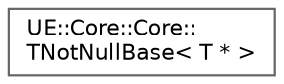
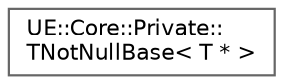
  digraph {
    rankdir=LR
-   n1 [color=grey40 fillcolor=white fontname=Helvetica fontsize=10 height=0.2 label="UE::Core::Core::\lTNotNullBase\< T * \>" shape=box style=filled width=0.4]
+   n1 [color=grey40 fillcolor=white fontname=Helvetica fontsize=10 height=0.2 label="UE::Core::Private::\lTNotNullBase\< T * \>" shape=box style=filled width=0.4]
  }
